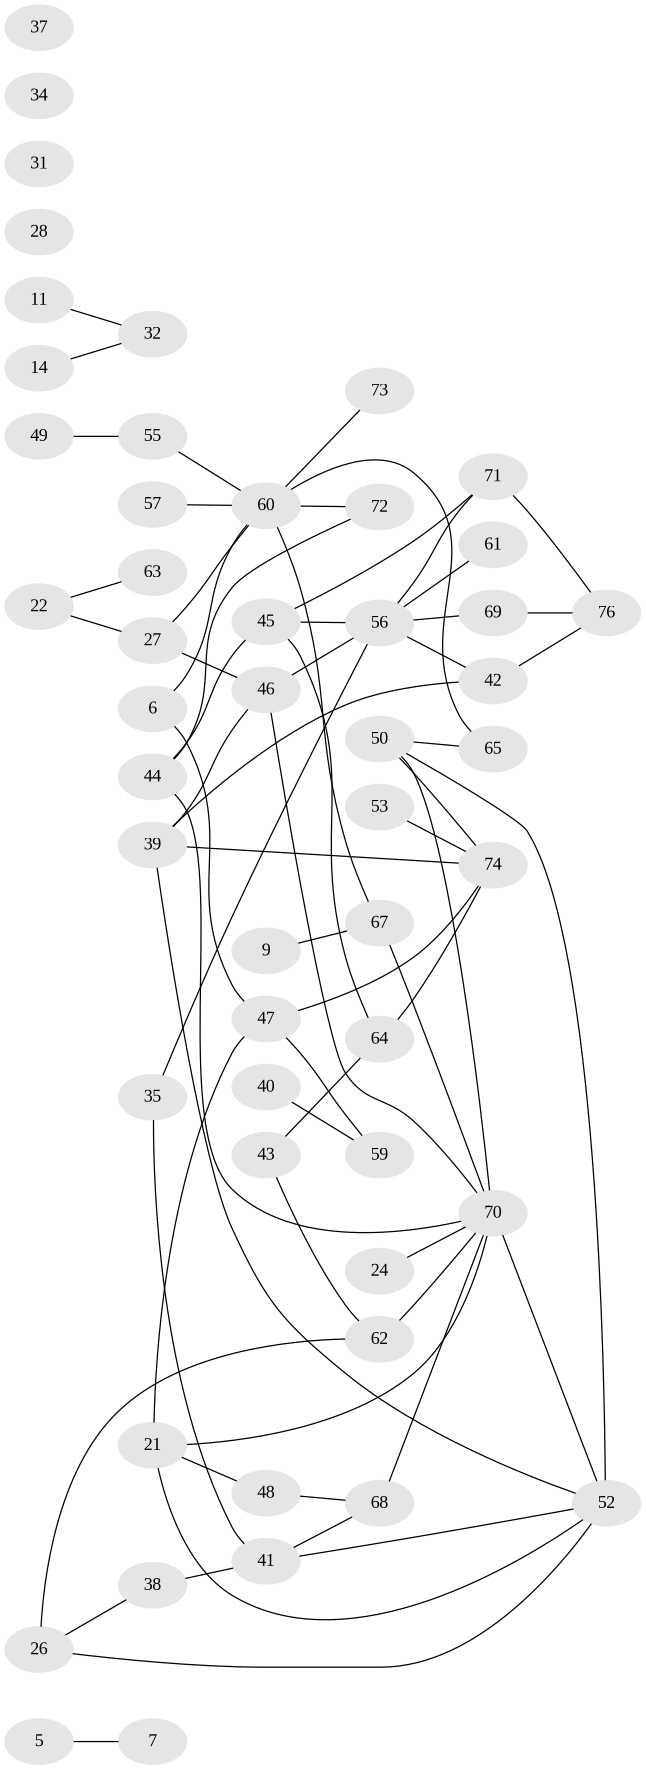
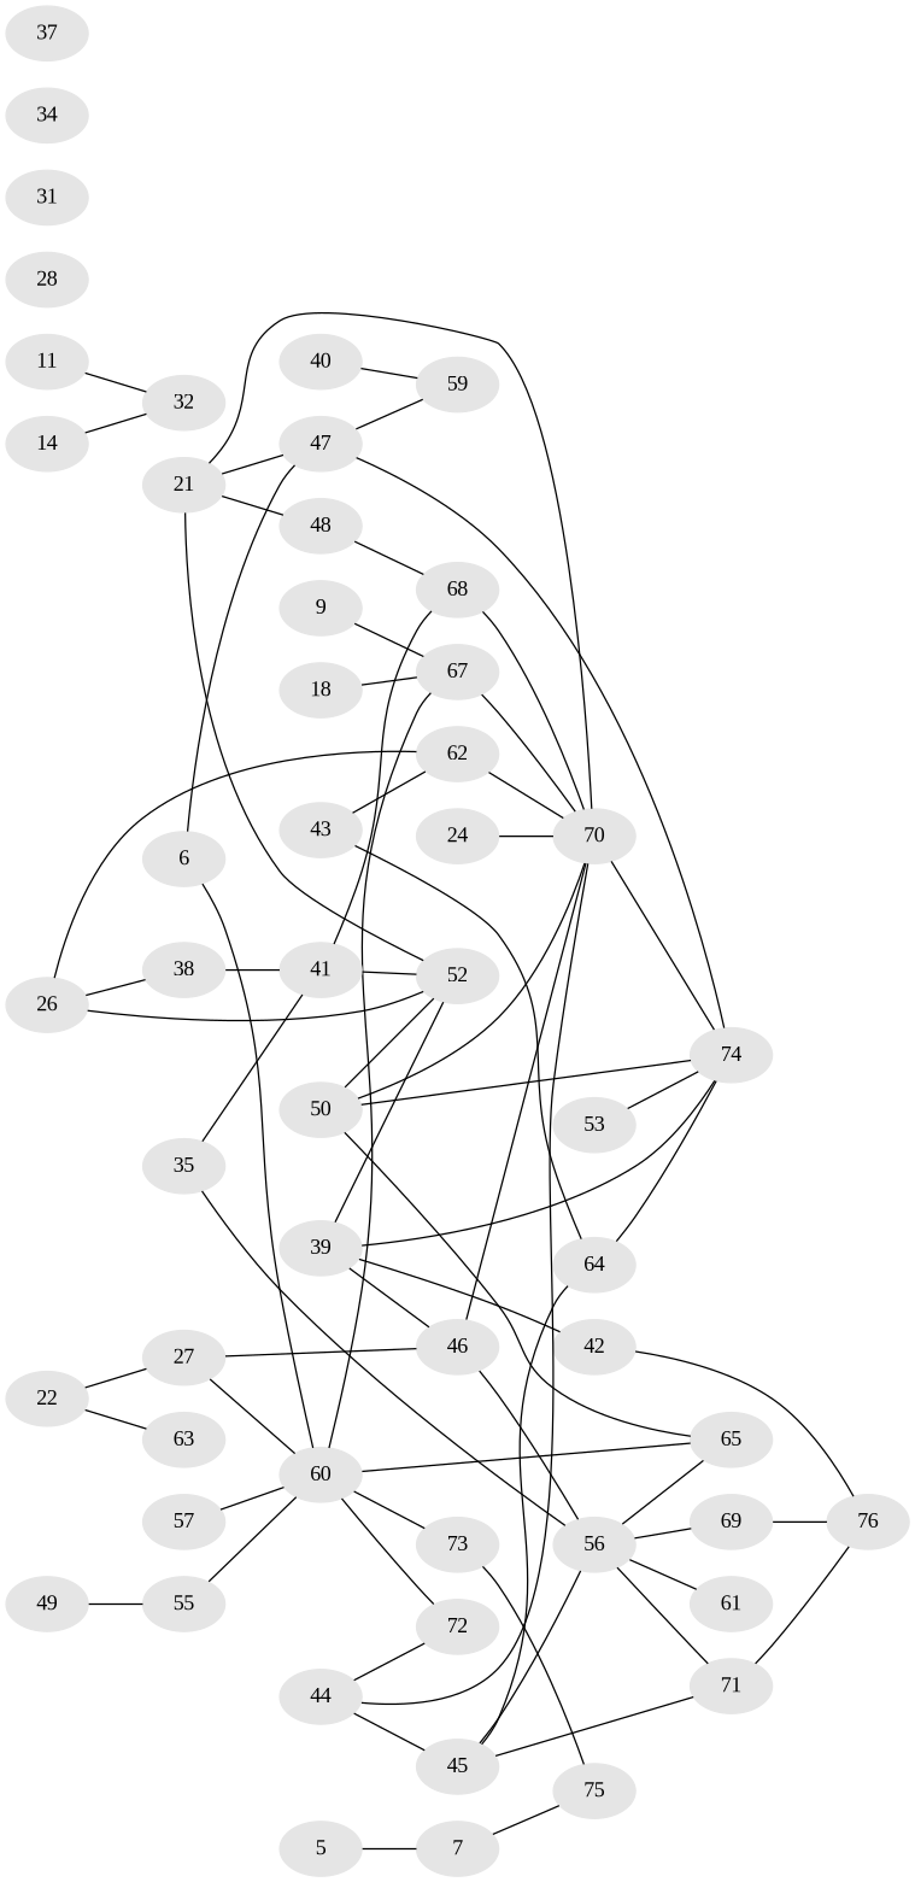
  graph {
    fontname="Liberation Serif"
    rankdir=LR
    node [color=gray90 fontname="Liberation Serif" style=filled]
    edge [fontname="Liberation Serif"]
    5
    7
+   75
    6
    47
    60 [super="+15+17+30+58"]
    74 [super="+23+54"]
    59
    67
    72
    65
    73
    39 [super="+12"]
    52
    46 [super="+10+29"]
    42
    9
    11
    32
    14
+   18
    70 [super="+51+66"]
    21 [super="+2"]
    48
    68 [super="+8"]
    22
    27
    63
    24
    26 [super="+13"]
    38
    62
    41
    56 [super="+3+1"]
    49
    55
    28
    31
    34
    35
    71
    61
    69
    37
    76
    40
    43
    64
    44
    45
    50 [super="+36"]
    53
    57
    5 -- 7
+   7 -- 75
    6 -- 47
    6 -- 60
    47 -- 74
    47 -- 59
    60 -- 67 [weight=3]
    60 -- 72
    60 -- 65
    60 -- 73
    67 -- 70 [weight=3]
+   73 -- 75
    39 -- 74
    39 -- 52
    39 -- 46
    39 -- 42
    46 -- 70 [weight=2]
    46 -- 56 [weight=3]
    42 -- 76
    9 -- 67
    11 -- 32
    14 -- 32
-   70 -- 52 [weight=2]
+   18 -- 67
+   70 -- 74 [weight=2]
    21 -- 47
    21 -- 52
    21 -- 70
    21 -- 48
    48 -- 68
    68 -- 70
    22 -- 27
    22 -- 63
    27 -- 60
    27 -- 46
    24 -- 70
    26 -- 52 [weight=2]
    26 -- 38
    26 -- 62
    38 -- 41
    62 -- 70
    41 -- 52
    41 -- 68 [weight=2]
-   56 -- 42
+   56 -- 65
    56 -- 71
    56 -- 61
    56 -- 69
    49 -- 55
    55 -- 60
    35 -- 41
    35 -- 56
    71 -- 76
    69 -- 76
    40 -- 59
    43 -- 62
    43 -- 64
    64 -- 74
    44 -- 72
    44 -- 70
    44 -- 45
    45 -- 56
    45 -- 71
    45 -- 64
    50 -- 74
    50 -- 65
    50 -- 52
    50 -- 70
    53 -- 74
    57 -- 60
  }
